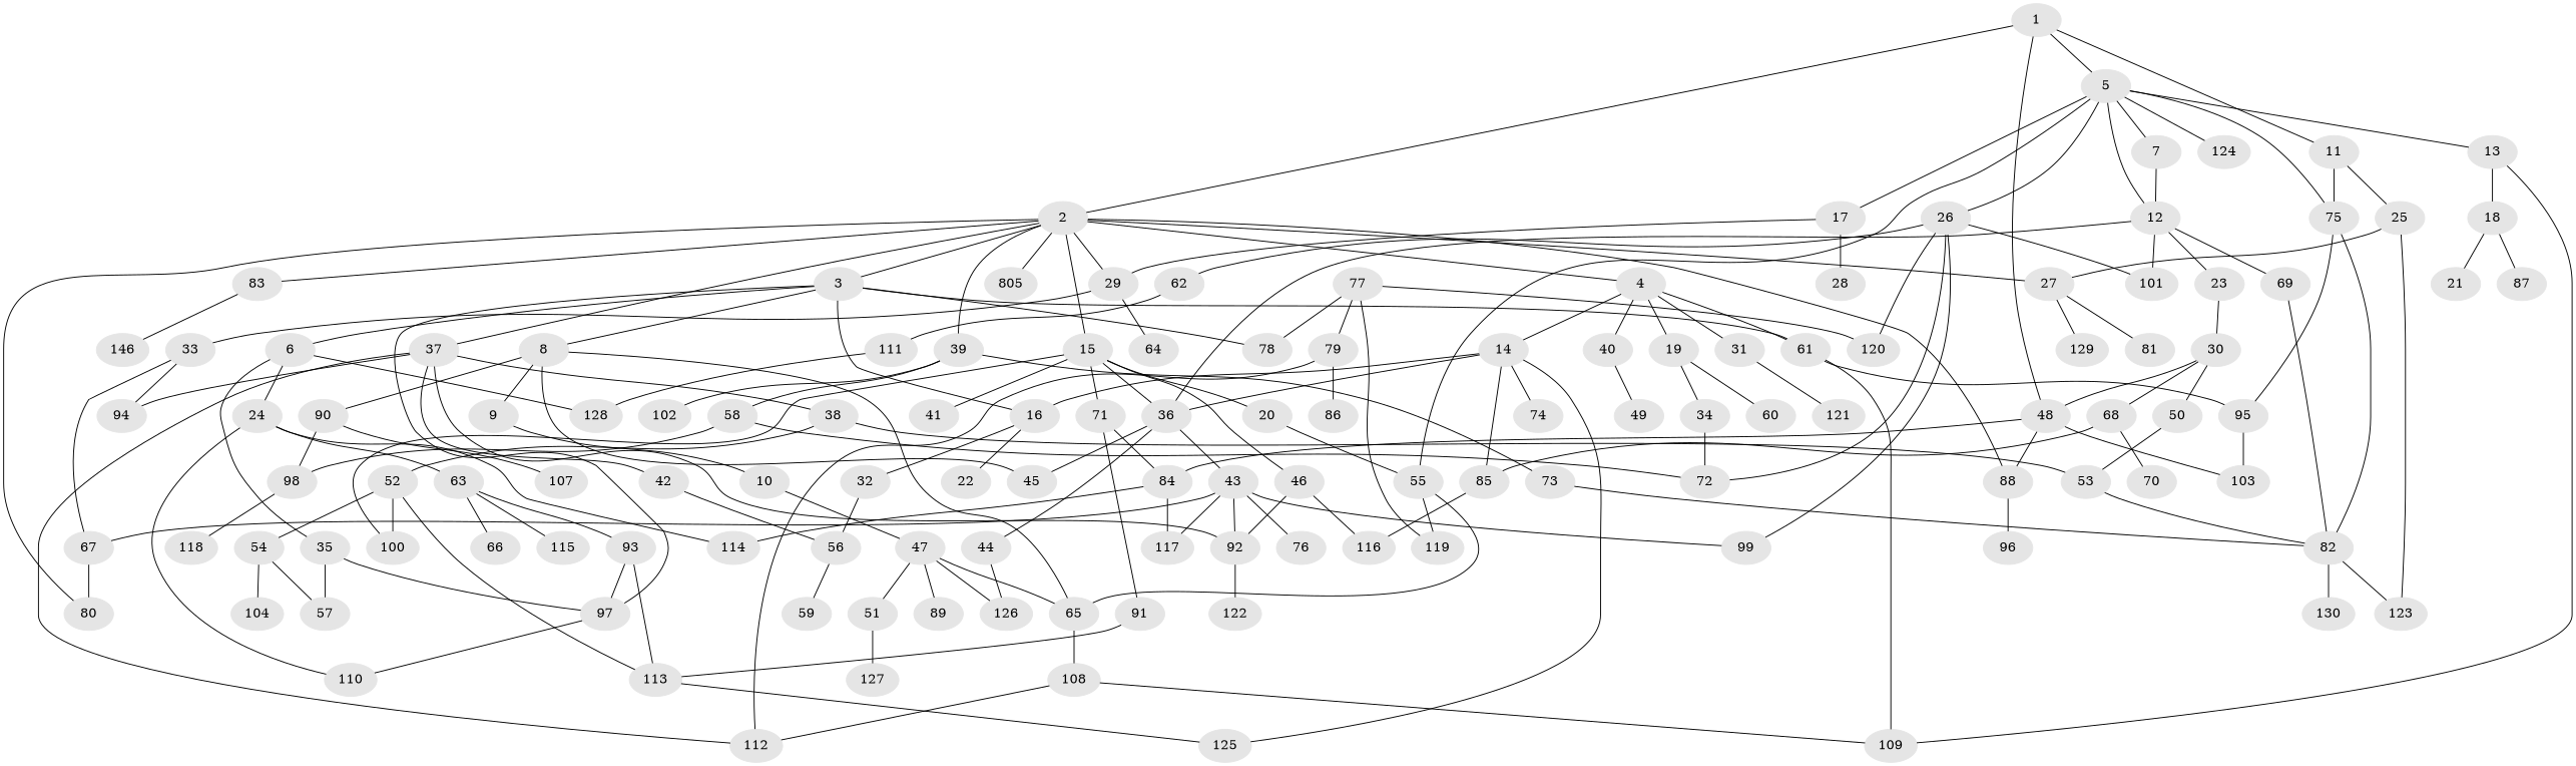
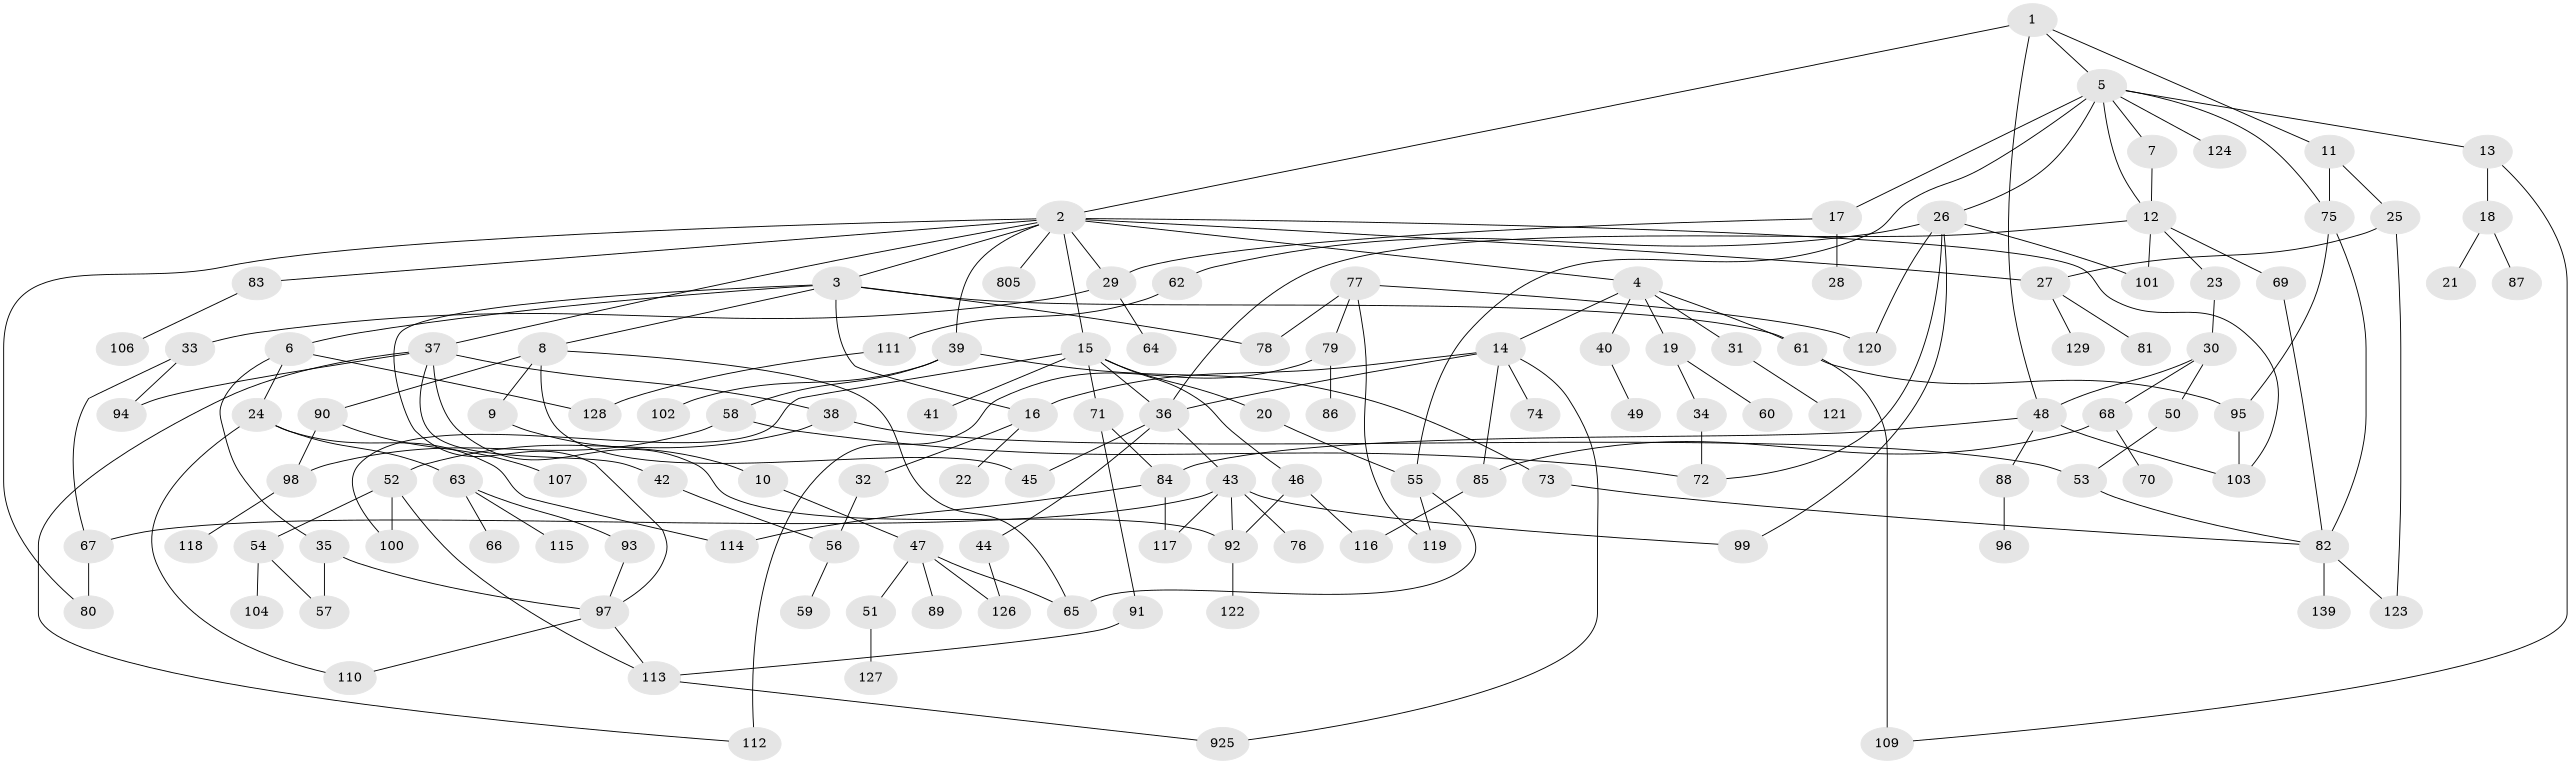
  graph {
    node [color=gray90 style=filled]
    1
    2
    5
    11
    48
    3
    4
    15
    27
    29
    37
    39
    80
    83
    88
    n16 [label=805]
    7
    12
    13
    17
    26
    55
    75
    124
    25
    84
    103
    6
    8
    16
    61
    78
    97
    14
    19
    31
    40
    36
    20
    41
    46
    71
    100
    81
    129
    33
    64
    94
    38
    42
    92
    112
    58
    73
    102
-   106 [label=146]
+   106
    96
    24
    35
    128
    9
    45
    65
    90
    22
    32
    109
    95
    110
    74
    85
-   125
+   125 [label=925]
    34
    60
    121
    49
    23
    69
    101
    18
    28
    62
    99
    120
    72
    119
    82
    63
    114
    57
    10
-   108
    98
    107
    47
    126
    51
    89
    123
    30
    43
    44
    21
    87
    116
    91
    56
    50
    68
    66
    93
    115
    111
    67
    53
    70
    59
    76
    117
    52
    122
    54
    113
    127
    104
-   130
+   130 [label=139]
    118
    77
    79
    86
    1 -- 2
    1 -- 5
    1 -- 11
    1 -- 48
    2 -- 3
    2 -- 4
    2 -- 15
    2 -- 27
    2 -- 29
    2 -- 37
    2 -- 39
    2 -- 80
    2 -- 83
-   2 -- 88
+   2 -- 103
    2 -- n16
    5 -- 7
    5 -- 12
    5 -- 13
    5 -- 17
    5 -- 26
    5 -- 55
    5 -- 75
    5 -- 124
    11 -- 75
    11 -- 25
    48 -- 88
    48 -- 84
    48 -- 103
    3 -- 6
    3 -- 8
    3 -- 16
    3 -- 61
    3 -- 78
    3 -- 97
    4 -- 61
    4 -- 14
    4 -- 19
    4 -- 31
    4 -- 40
    15 -- 36
    15 -- 20
    15 -- 41
    15 -- 46
    15 -- 71
    15 -- 100
    27 -- 81
    27 -- 129
    29 -- 33
    29 -- 64
    37 -- 94
    37 -- 38
    37 -- 42
    37 -- 92
    37 -- 112
    39 -- 58
    39 -- 73
    39 -- 102
    83 -- 106
    88 -- 96
    7 -- 12
    12 -- 36
    12 -- 23
    12 -- 69
    12 -- 101
    13 -- 109
    13 -- 18
    17 -- 29
    17 -- 28
    26 -- 101
    26 -- 62
    26 -- 99
    26 -- 120
    26 -- 72
    55 -- 65
    55 -- 119
    75 -- 95
    75 -- 82
    25 -- 27
    25 -- 123
    84 -- 114
    84 -- 117
    6 -- 24
    6 -- 35
    6 -- 128
    8 -- 9
    8 -- 45
    8 -- 65
    8 -- 90
    16 -- 22
    16 -- 32
    61 -- 109
    61 -- 95
    97 -- 110
    14 -- 16
    14 -- 36
    14 -- 74
    14 -- 85
    14 -- 125
    19 -- 34
    19 -- 60
    31 -- 121
    40 -- 49
    36 -- 45
    36 -- 43
    36 -- 44
    20 -- 55
    46 -- 92
    46 -- 116
    71 -- 84
    71 -- 91
    33 -- 94
    33 -- 67
    38 -- 53
    38 -- 52
    42 -- 56
    92 -- 122
    58 -- 72
    58 -- 98
    73 -- 82
    24 -- 110
    24 -- 63
    24 -- 114
    35 -- 97
    35 -- 57
    9 -- 10
-   65 -- 108
    90 -- 98
    90 -- 107
    32 -- 56
    95 -- 103
    85 -- 116
    34 -- 72
    23 -- 30
    69 -- 82
    18 -- 21
    18 -- 87
    62 -- 111
    82 -- 123
    82 -- 130
    63 -- 66
    63 -- 93
    63 -- 115
    10 -- 47
-   108 -- 112
-   108 -- 109
    98 -- 118
    47 -- 65
    47 -- 126
    47 -- 51
    47 -- 89
    51 -- 127
    30 -- 48
    30 -- 50
    30 -- 68
    43 -- 92
    43 -- 99
    43 -- 67
    43 -- 76
    43 -- 117
    44 -- 126
    91 -- 113
    56 -- 59
    50 -- 53
    68 -- 85
    68 -- 70
    93 -- 97
-   93 -- 113
+   97 -- 113
    111 -- 128
    67 -- 80
    53 -- 82
    52 -- 100
    52 -- 54
    52 -- 113
    54 -- 57
    54 -- 104
    113 -- 125
    77 -- 78
    77 -- 120
    77 -- 119
    77 -- 79
    79 -- 112
    79 -- 86
  }
